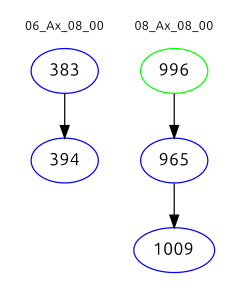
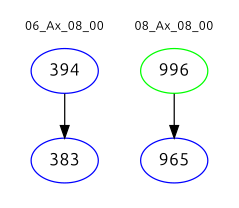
  digraph {
    fontname=Ubuntu
    node [color=blue fontname=Ubuntu]
    edge [color=black fontname=Ubuntu]
    n1 [label=394]
    n2 [label=383]
    n3 [color=green label=996]
    n4 [label=965]
-   n5 [label=1009]
    subgraph cluster_1 {
      color=white
      fontsize=10
      label="06_Ax_08_00"
      n1
      n2
    }
    subgraph cluster_2 {
      color=white
      fontsize=10
      label="08_Ax_08_00"
      n3
      n4
-     n5
    }
-   n2 -> n1
+   n1 -> n2
    n3 -> n4
-   n4 -> n5
  }
